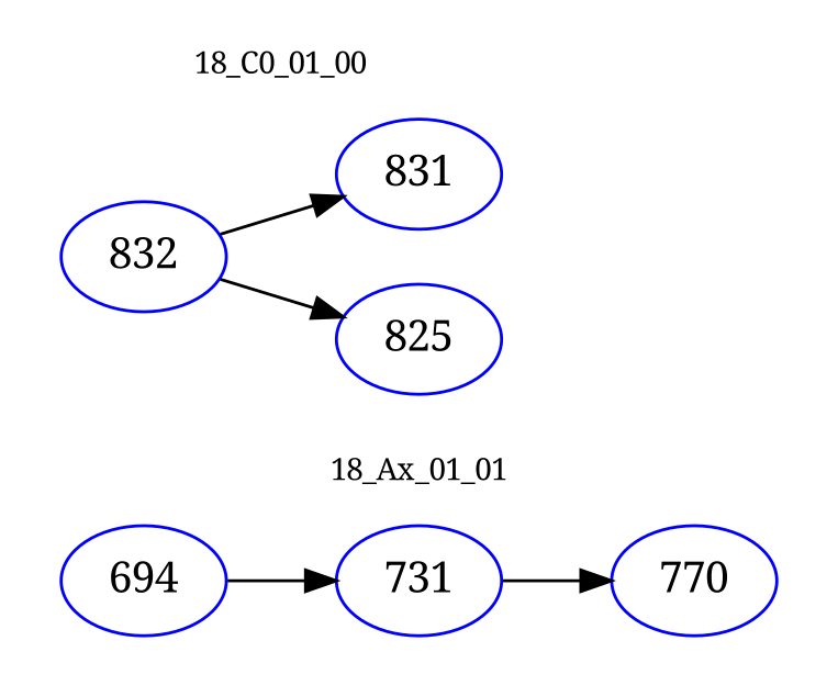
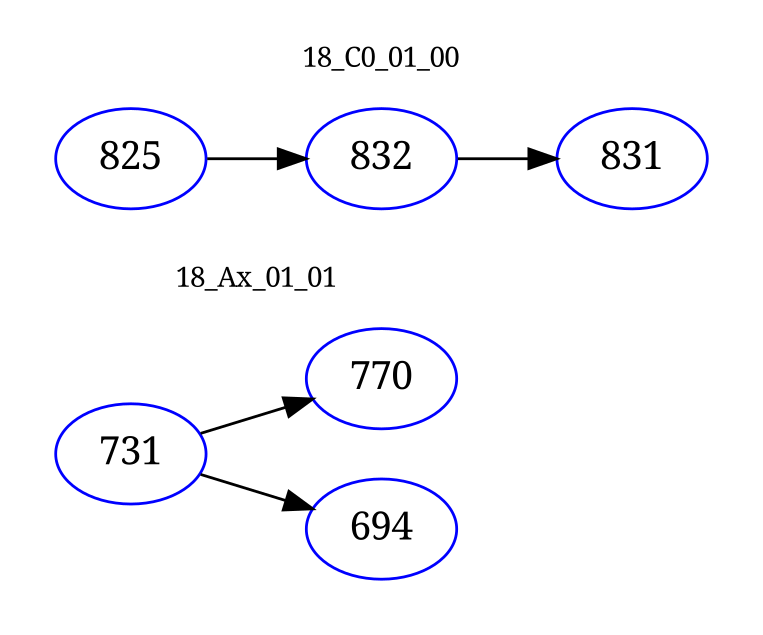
  digraph {
    fontname="Noto Serif"
    rankdir=LR
    node [color=blue fontname="Noto Serif"]
    edge [color=black fontname="Noto Serif"]
    n1 [label=731]
    n2 [label=694]
    n3 [label=770]
    n4 [label=825]
    n5 [label=832]
    n6 [label=831]
    subgraph cluster_1 {
      color=white
      fontsize=10
      label="18_Ax_01_01"
      n1
      n2
      n3
    }
    subgraph cluster_2 {
      color=white
      fontsize=10
      label="18_C0_01_00"
      n4
      n5
      n6
    }
-   n2 -> n1
+   n1 -> n2
    n1 -> n3
-   n5 -> n4
+   n4 -> n5
    n5 -> n6
  }
